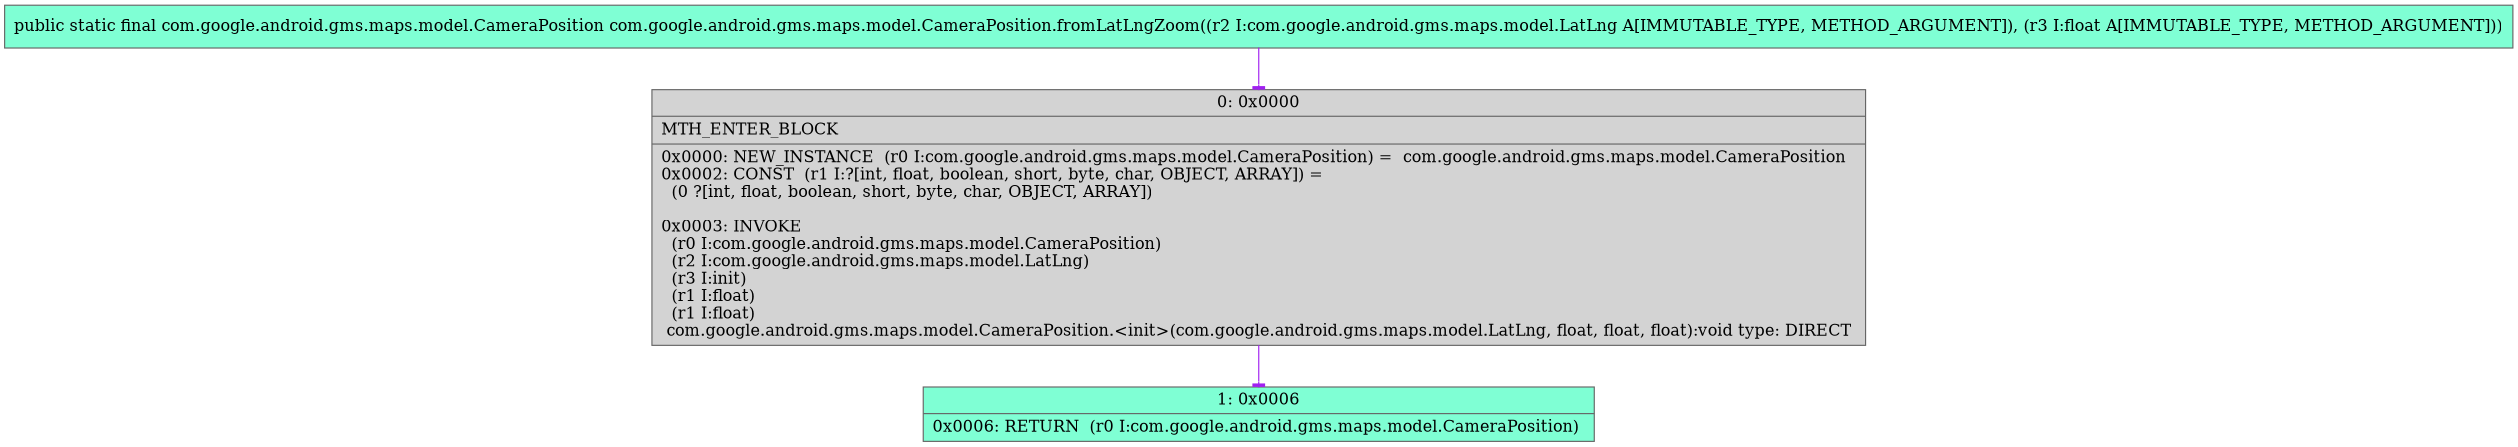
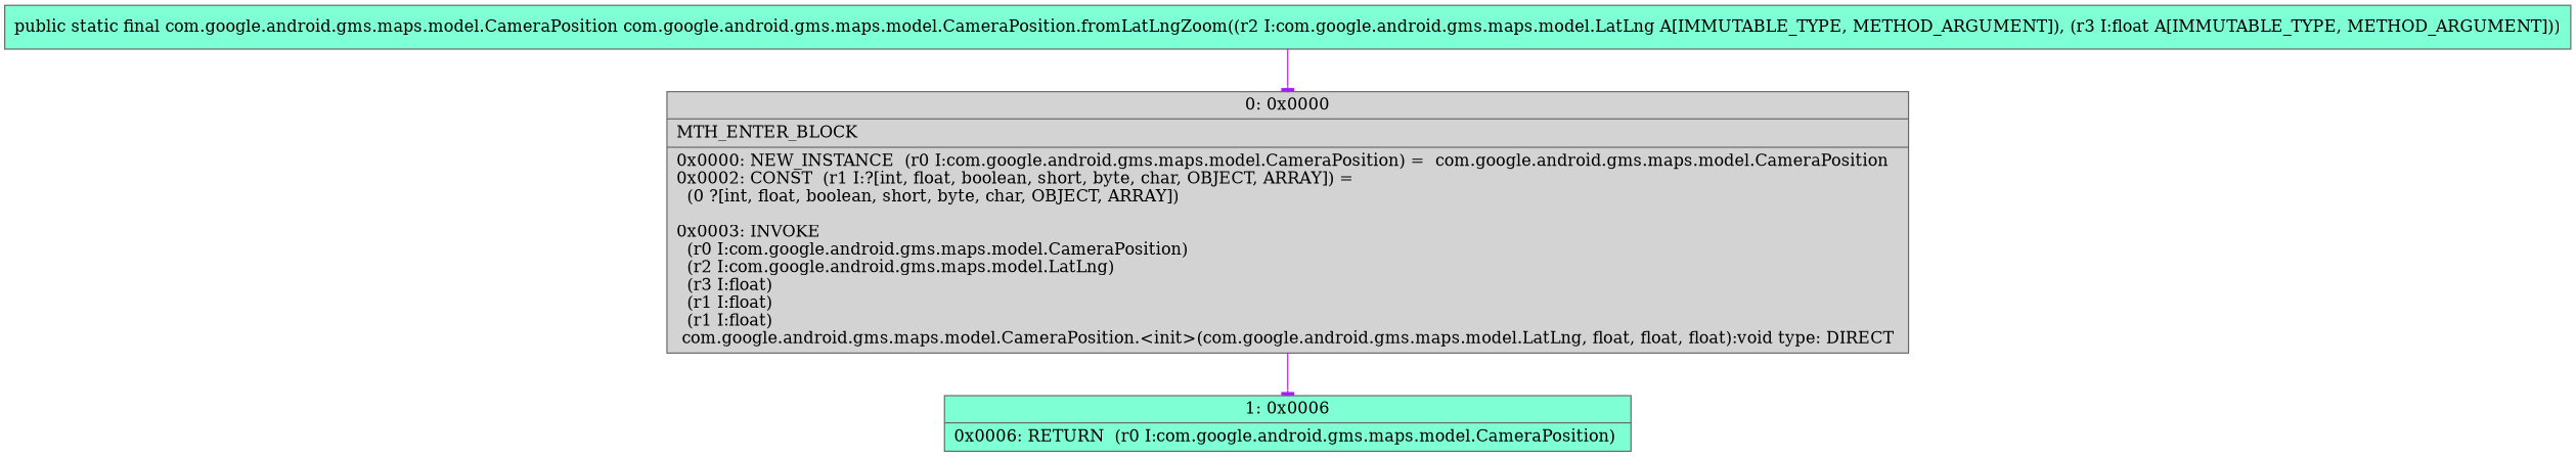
  digraph {
    node [shape=record style=filled fillcolor=aquamarine color=gray40]
    edge [color=purple arrowhead=tee]
-   n1 [label="{0\:\ 0x0000|MTH_ENTER_BLOCK\l|0x0000: NEW_INSTANCE  (r0 I:com.google.android.gms.maps.model.CameraPosition) =  com.google.android.gms.maps.model.CameraPosition \l0x0002: CONST  (r1 I:?[int, float, boolean, short, byte, char, OBJECT, ARRAY]) = \l  (0 ?[int, float, boolean, short, byte, char, OBJECT, ARRAY])\l \l0x0003: INVOKE  \l  (r0 I:com.google.android.gms.maps.model.CameraPosition)\l  (r2 I:com.google.android.gms.maps.model.LatLng)\l  (r3 I:init)\l  (r1 I:float)\l  (r1 I:float)\l com.google.android.gms.maps.model.CameraPosition.\<init\>(com.google.android.gms.maps.model.LatLng, float, float, float):void type: DIRECT \l}" fillcolor=lightgrey]
+   n1 [label="{0\:\ 0x0000|MTH_ENTER_BLOCK\l|0x0000: NEW_INSTANCE  (r0 I:com.google.android.gms.maps.model.CameraPosition) =  com.google.android.gms.maps.model.CameraPosition \l0x0002: CONST  (r1 I:?[int, float, boolean, short, byte, char, OBJECT, ARRAY]) = \l  (0 ?[int, float, boolean, short, byte, char, OBJECT, ARRAY])\l \l0x0003: INVOKE  \l  (r0 I:com.google.android.gms.maps.model.CameraPosition)\l  (r2 I:com.google.android.gms.maps.model.LatLng)\l  (r3 I:float)\l  (r1 I:float)\l  (r1 I:float)\l com.google.android.gms.maps.model.CameraPosition.\<init\>(com.google.android.gms.maps.model.LatLng, float, float, float):void type: DIRECT \l}" fillcolor=lightgrey]
    n2 [label="{1\:\ 0x0006|0x0006: RETURN  (r0 I:com.google.android.gms.maps.model.CameraPosition) \l}"]
    n3 [label="{public static final com.google.android.gms.maps.model.CameraPosition com.google.android.gms.maps.model.CameraPosition.fromLatLngZoom((r2 I:com.google.android.gms.maps.model.LatLng A[IMMUTABLE_TYPE, METHOD_ARGUMENT]), (r3 I:float A[IMMUTABLE_TYPE, METHOD_ARGUMENT])) }"]
    n1 -> n2
    n3 -> n1
  }
